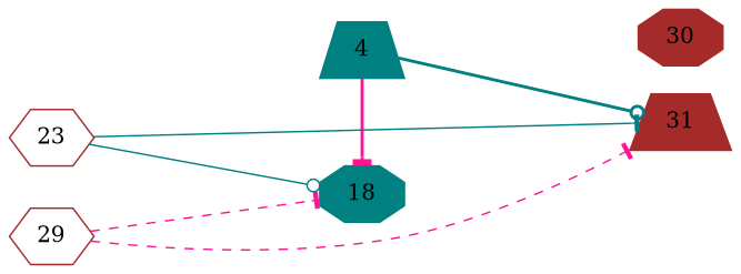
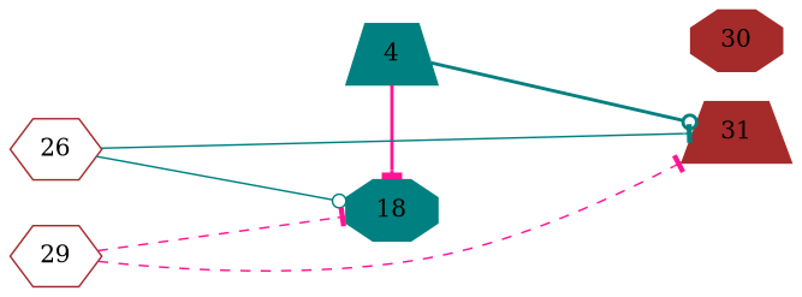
  digraph {
    ranksep=2.0
    rankdir=LR
    node [color=brown shape=trapezium style=filled]
    edge [color=deeppink style=bold arrowhead=tee]
    4 [color=teal]
    18 [color=teal shape=octagon]
-   26 [shape=hexagon label=23 style=""]
+   26 [shape=hexagon style=""]
    29 [shape=hexagon style=""]
    30 [shape=octagon]
    31
    subgraph sub_1 {
      rank=same
      4
      18
    }
    subgraph sub_2 {
      rank=same
      26
      29
    }
    subgraph sub_3 {
      rank=same
      30
      31
    }
    4 -> 18
    4 -> 31 [color=teal arrowhead=odot]
    26 -> 18 [color=teal style=solid arrowhead=odot]
    26 -> 31 [color=teal style=solid]
    29 -> 18 [style=dashed]
    29 -> 31 [style=dashed]
  }
